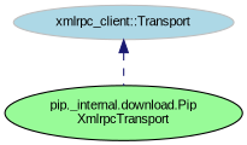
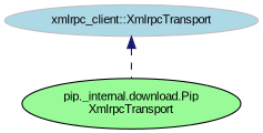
  digraph {
    fontname="Liberation Sans"
    node [fontname="Liberation Sans" fontsize=10 shape=ellipse style=filled]
    n1 [color=black fillcolor=palegreen fontcolor=black height=0.2 label="pip._internal.download.Pip\lXmlrpcTransport" width=0.4]
-   n2 [color=grey75 fillcolor=lightblue height=0.2 label="xmlrpc_client::Transport" width=0.4]
+   n2 [color=grey75 fillcolor=lightblue height=0.2 label="xmlrpc_client::XmlrpcTransport" width=0.4]
    n2 -> n1 [color=midnightblue dir=back fontname="Liberation Sans" fontsize=10 labelfontname=Helvetica labelfontsize=10 style=dashed]
  }
